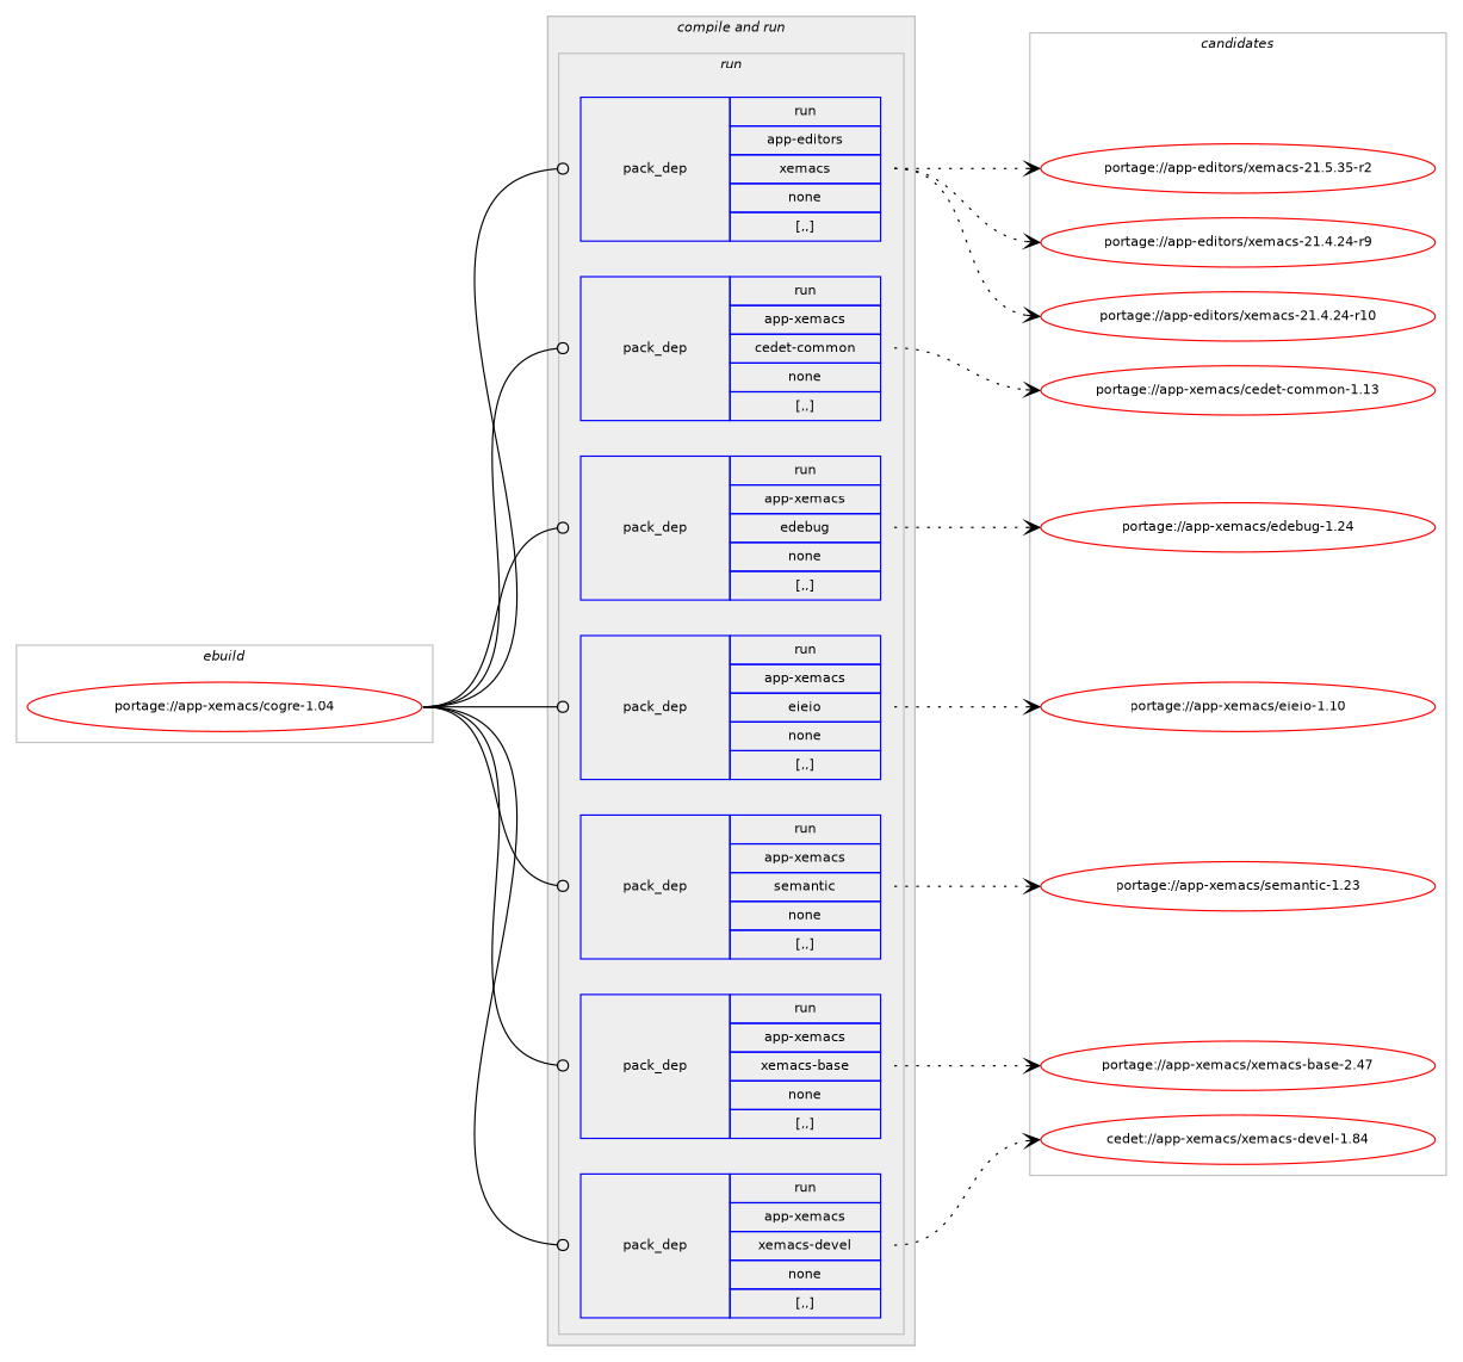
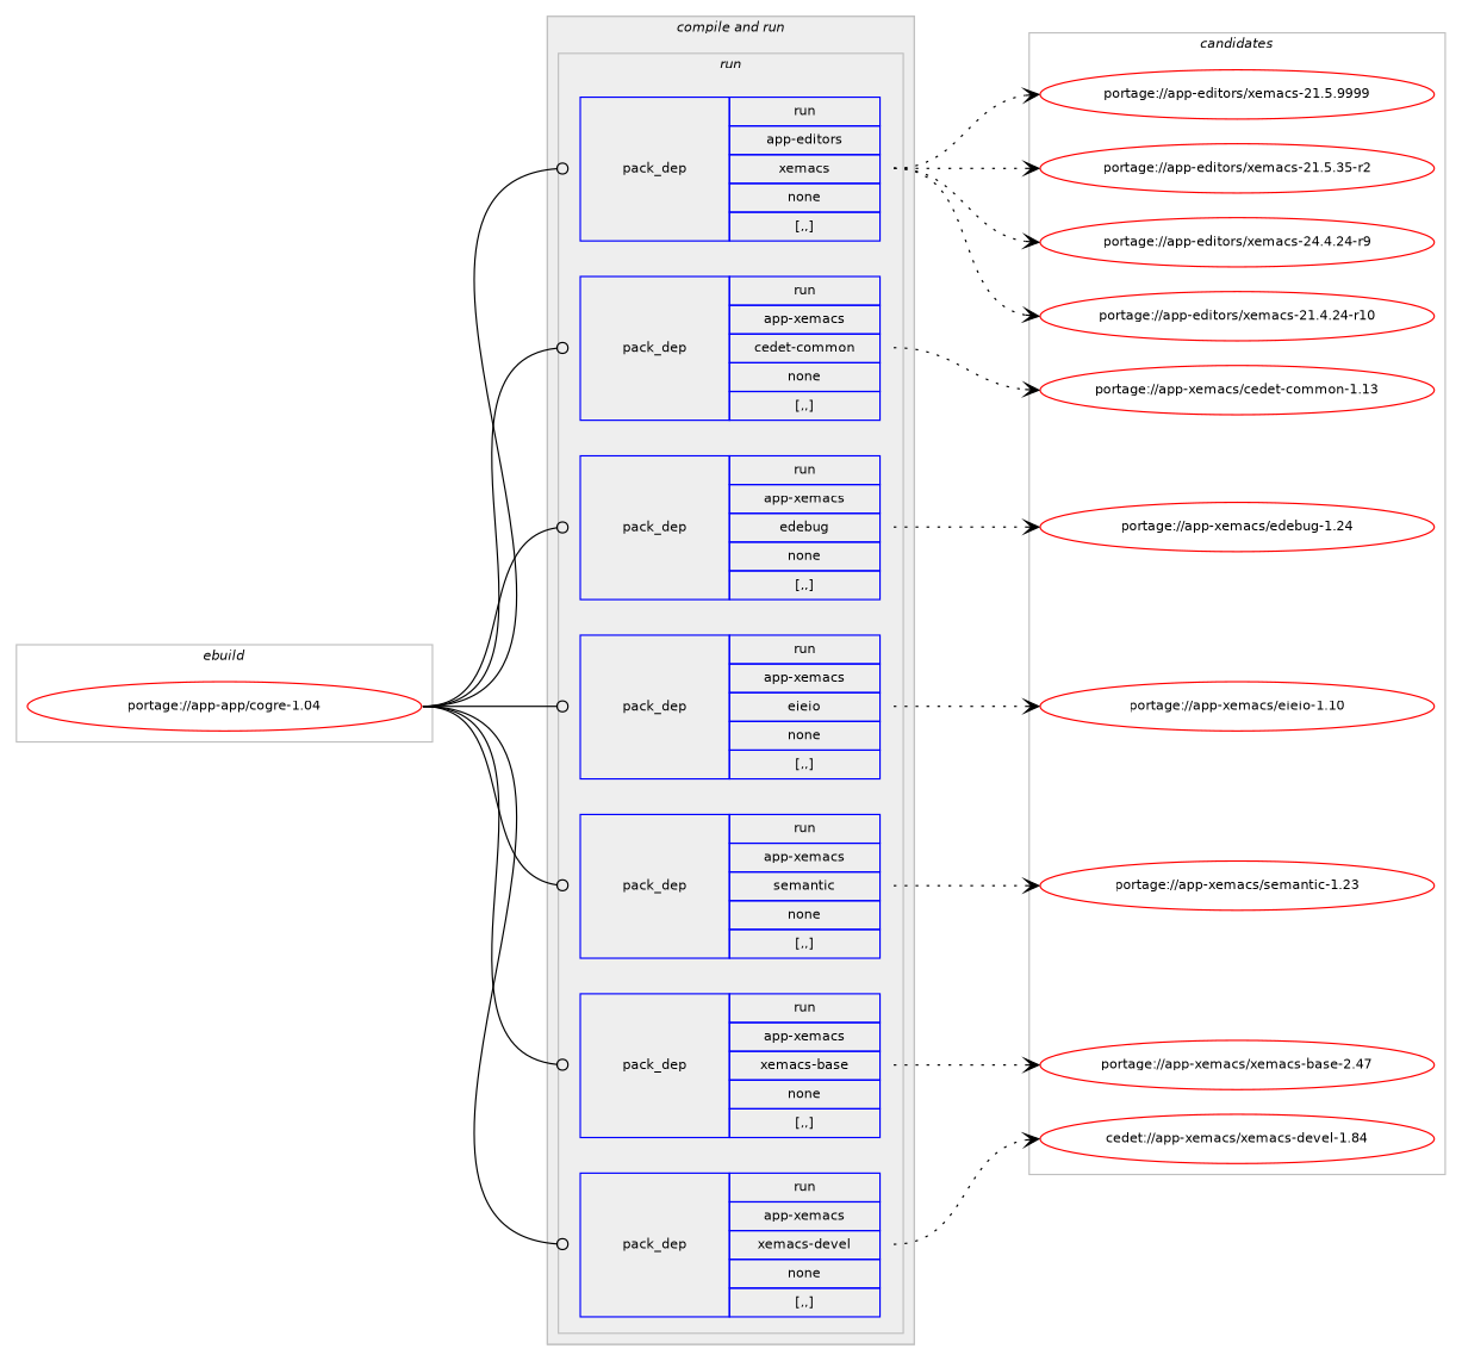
  digraph {
    compound=true
    concentrate=true
    fontname=Helvetica
    fontsize=10
    newrank=true
    rankdir=LR
    ranksep=1.5
    node [color=red fontname=Helvetica fontsize=10]
    edge [arrowhead=vee headport=w style=dotted tailport=e weight=100]
-   n1 [label="portage://app-xemacs/cogre-1.04" width=4]
+   n1 [label="portage://app-app/cogre-1.04" width=4]
    n2 [color=blue label=<<TABLE BORDER="0" CELLBORDER="1" CELLSPACING="0" CELLPADDING="4" WIDTH="220"><TR><TD ROWSPAN="6" CELLPADDING="30">pack_dep</TD></TR><TR><TD WIDTH="110">run</TD></TR><TR><TD>app-editors</TD></TR><TR><TD>xemacs</TD></TR><TR><TD>none</TD></TR><TR><TD>[,,]</TD></TR></TABLE>> shape=none]
    n3 [color=blue label=<<TABLE BORDER="0" CELLBORDER="1" CELLSPACING="0" CELLPADDING="4" WIDTH="220"><TR><TD ROWSPAN="6" CELLPADDING="30">pack_dep</TD></TR><TR><TD WIDTH="110">run</TD></TR><TR><TD>app-xemacs</TD></TR><TR><TD>cedet-common</TD></TR><TR><TD>none</TD></TR><TR><TD>[,,]</TD></TR></TABLE>> shape=none]
    n4 [color=blue label=<<TABLE BORDER="0" CELLBORDER="1" CELLSPACING="0" CELLPADDING="4" WIDTH="220"><TR><TD ROWSPAN="6" CELLPADDING="30">pack_dep</TD></TR><TR><TD WIDTH="110">run</TD></TR><TR><TD>app-xemacs</TD></TR><TR><TD>edebug</TD></TR><TR><TD>none</TD></TR><TR><TD>[,,]</TD></TR></TABLE>> shape=none]
    n5 [color=blue label=<<TABLE BORDER="0" CELLBORDER="1" CELLSPACING="0" CELLPADDING="4" WIDTH="220"><TR><TD ROWSPAN="6" CELLPADDING="30">pack_dep</TD></TR><TR><TD WIDTH="110">run</TD></TR><TR><TD>app-xemacs</TD></TR><TR><TD>eieio</TD></TR><TR><TD>none</TD></TR><TR><TD>[,,]</TD></TR></TABLE>> shape=none]
    n6 [color=blue label=<<TABLE BORDER="0" CELLBORDER="1" CELLSPACING="0" CELLPADDING="4" WIDTH="220"><TR><TD ROWSPAN="6" CELLPADDING="30">pack_dep</TD></TR><TR><TD WIDTH="110">run</TD></TR><TR><TD>app-xemacs</TD></TR><TR><TD>semantic</TD></TR><TR><TD>none</TD></TR><TR><TD>[,,]</TD></TR></TABLE>> shape=none]
    n7 [color=blue label=<<TABLE BORDER="0" CELLBORDER="1" CELLSPACING="0" CELLPADDING="4" WIDTH="220"><TR><TD ROWSPAN="6" CELLPADDING="30">pack_dep</TD></TR><TR><TD WIDTH="110">run</TD></TR><TR><TD>app-xemacs</TD></TR><TR><TD>xemacs-base</TD></TR><TR><TD>none</TD></TR><TR><TD>[,,]</TD></TR></TABLE>> shape=none]
    n8 [color=blue label=<<TABLE BORDER="0" CELLBORDER="1" CELLSPACING="0" CELLPADDING="4" WIDTH="220"><TR><TD ROWSPAN="6" CELLPADDING="30">pack_dep</TD></TR><TR><TD WIDTH="110">run</TD></TR><TR><TD>app-xemacs</TD></TR><TR><TD>xemacs-devel</TD></TR><TR><TD>none</TD></TR><TR><TD>[,,]</TD></TR></TABLE>> shape=none]
+   n9 [label="portage://app-editors/xemacs-21.5.9999" width=4]
    n10 [label="portage://app-editors/xemacs-21.5.35-r2" width=4]
-   n11 [label="portage://app-editors/xemacs-21.4.24-r9" width=4]
+   n11 [label="portage://app-editors/xemacs-24.4.24-r9" width=4]
    n12 [label="portage://app-editors/xemacs-21.4.24-r10" width=4]
    n13 [label="portage://app-xemacs/cedet-common-1.13" width=4]
    n14 [label="portage://app-xemacs/edebug-1.24" width=4]
    n15 [label="portage://app-xemacs/eieio-1.10" width=4]
    n16 [label="portage://app-xemacs/semantic-1.23" width=4]
    n17 [label="portage://app-xemacs/xemacs-base-2.47" width=4]
    n18 [label="cedet://app-xemacs/xemacs-devel-1.84" width=4]
    subgraph cluster_1 {
      color=gray
      label=<<i>ebuild</i>>
      rank=same
      n1
    }
    subgraph cluster_2 {
      color=gray
      label=<<i>dependencies</i>>
      subgraph cluster_3 {
        color=gray
        fillcolor="#eeeeee"
        label=<<i>compile</i>>
        style=filled
      }
      subgraph cluster_4 {
        color=gray
        fillcolor="#eeeeee"
        label=<<i>compile and run</i>>
        style=filled
      }
      subgraph cluster_5 {
        color=gray
        fillcolor="#eeeeee"
        label=<<i>run</i>>
        style=filled
        subgraph sub_6 {
          color=gray
          fillcolor="#eeeeee"
          label=<<i>run</i>>
          style=filled
          n2
        }
        subgraph sub_7 {
          color=gray
          fillcolor="#eeeeee"
          label=<<i>run</i>>
          style=filled
          n3
        }
        subgraph sub_8 {
          color=gray
          fillcolor="#eeeeee"
          label=<<i>run</i>>
          style=filled
          n4
        }
        subgraph sub_9 {
          color=gray
          fillcolor="#eeeeee"
          label=<<i>run</i>>
          style=filled
          n5
        }
        subgraph sub_10 {
          color=gray
          fillcolor="#eeeeee"
          label=<<i>run</i>>
          style=filled
          n6
        }
        subgraph sub_11 {
          color=gray
          fillcolor="#eeeeee"
          label=<<i>run</i>>
          style=filled
          n7
        }
        subgraph sub_12 {
          color=gray
          fillcolor="#eeeeee"
          label=<<i>run</i>>
          style=filled
          n8
        }
      }
    }
    subgraph cluster_13 {
      color=gray
      label=<<i>candidates</i>>
      rank=same
      subgraph sub_14 {
        color=black
        label=<<i>candidates</i>>
        nodesep=1
        rank=same
+       n9
        n10
        n11
        n12
      }
      subgraph sub_15 {
        color=black
        label=<<i>candidates</i>>
        nodesep=1
        rank=same
        n13
      }
      subgraph sub_16 {
        color=black
        label=<<i>candidates</i>>
        nodesep=1
        rank=same
        n14
      }
      subgraph sub_17 {
        color=black
        label=<<i>candidates</i>>
        nodesep=1
        rank=same
        n15
      }
      subgraph sub_18 {
        color=black
        label=<<i>candidates</i>>
        nodesep=1
        rank=same
        n16
      }
      subgraph sub_19 {
        color=black
        label=<<i>candidates</i>>
        nodesep=1
        rank=same
        n17
      }
      subgraph sub_20 {
        color=black
        label=<<i>candidates</i>>
        nodesep=1
        rank=same
        n18
      }
    }
    n1 -> n2 [arrowhead=odot style=solid weight=20]
    n1 -> n3 [arrowhead=odot style=solid weight=20]
    n1 -> n4 [arrowhead=odot style=solid weight=20]
    n1 -> n5 [arrowhead=odot style=solid weight=20]
    n1 -> n6 [arrowhead=odot style=solid weight=20]
    n1 -> n7 [arrowhead=odot style=solid weight=20]
    n1 -> n8 [arrowhead=odot style=solid weight=20]
+   n2 -> n9
    n2 -> n10
    n2 -> n11
    n2 -> n12
    n3 -> n13
    n4 -> n14
    n5 -> n15
    n6 -> n16
    n7 -> n17
    n8 -> n18
  }
